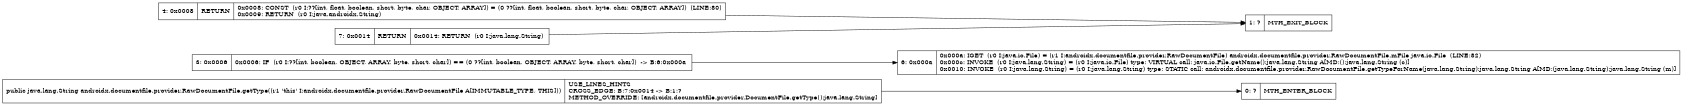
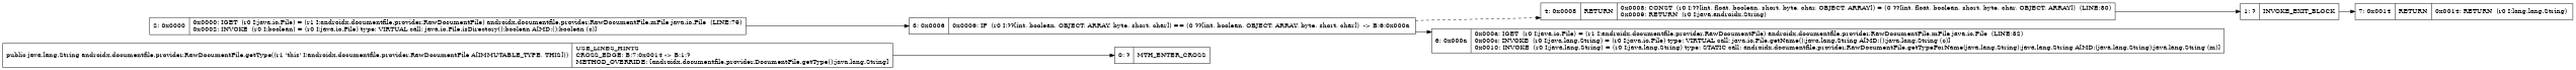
  digraph {
    rankdir=LR
    node [shape=record]
-   n1 [label="{0\:\ ?|MTH_ENTER_BLOCK\l}"]
+   n1 [label="{0\:\ ?|MTH_ENTER_CROSS\l}"]
+   n2 [label="{2\:\ 0x0000|0x0000: IGET  (r0 I:java.io.File) = (r1 I:androidx.documentfile.provider.RawDocumentFile) androidx.documentfile.provider.RawDocumentFile.mFile java.io.File  (LINE:79)\l0x0002: INVOKE  (r0 I:boolean) = (r0 I:java.io.File) type: VIRTUAL call: java.io.File.isDirectory():boolean A[MD:():boolean (c)]\l}"]
    n3 [label="{3\:\ 0x0006|0x0006: IF  (r0 I:??[int, boolean, OBJECT, ARRAY, byte, short, char]) == (0 ??[int, boolean, OBJECT, ARRAY, byte, short, char])  \-\> B:6:0x000a \l}"]
    n4 [label="{4\:\ 0x0008|RETURN\l|0x0008: CONST  (r0 I:??[int, float, boolean, short, byte, char, OBJECT, ARRAY]) = (0 ??[int, float, boolean, short, byte, char, OBJECT, ARRAY])  (LINE:80)\l0x0009: RETURN  (r0 I:java.androidx.String) \l}"]
    n5 [label="{6\:\ 0x000a|0x000a: IGET  (r0 I:java.io.File) = (r1 I:androidx.documentfile.provider.RawDocumentFile) androidx.documentfile.provider.RawDocumentFile.mFile java.io.File  (LINE:82)\l0x000c: INVOKE  (r0 I:java.lang.String) = (r0 I:java.io.File) type: VIRTUAL call: java.io.File.getName():java.lang.String A[MD:():java.lang.String (c)]\l0x0010: INVOKE  (r0 I:java.lang.String) = (r0 I:java.lang.String) type: STATIC call: androidx.documentfile.provider.RawDocumentFile.getTypeForName(java.lang.String):java.lang.String A[MD:(java.lang.String):java.lang.String (m)]\l}"]
-   n6 [label="{1\:\ ?|MTH_EXIT_BLOCK\l}"]
-   n7 [label="{7\:\ 0x0014|RETURN\l|0x0014: RETURN  (r0 I:java.lang.String) \l}"]
+   n6 [label="{1\:\ ?|INVOKE_EXIT_BLOCK\l}"]
+   n7 [label="{7\:\ 0x0014|RETURN\l|0x0014: RETURN  (r0 I:lang.lang.String) \l}"]
    n8 [label="{public java.lang.String androidx.documentfile.provider.RawDocumentFile.getType((r1 'this' I:androidx.documentfile.provider.RawDocumentFile A[IMMUTABLE_TYPE, THIS]))  | USE_LINES_HINTS\lCROSS_EDGE: B:7:0x0014 \-\> B:1:?\lMETHOD_OVERRIDE: [androidx.documentfile.provider.DocumentFile.getType():java.lang.String]\l}"]
+   n2 -> n3
+   n3 -> n4 [style=dashed]
    n3 -> n5
    n4 -> n6
-   n7 -> n6
+   n6 -> n7
    n8 -> n1
  }
